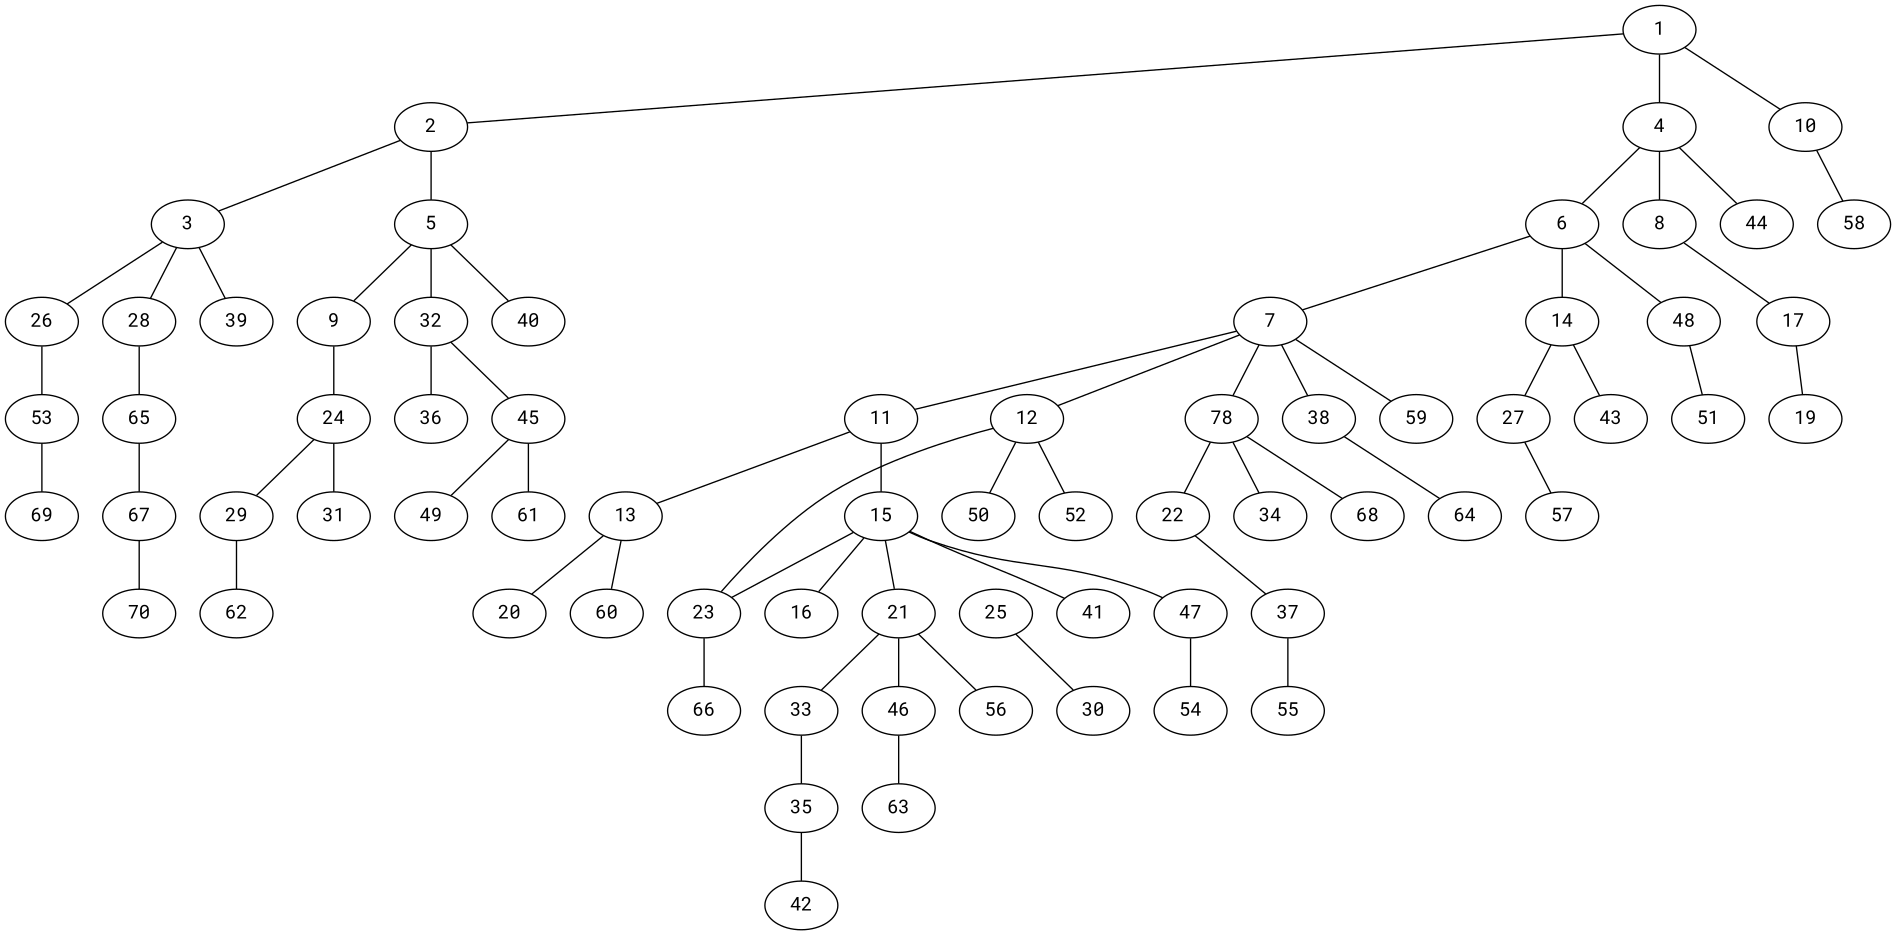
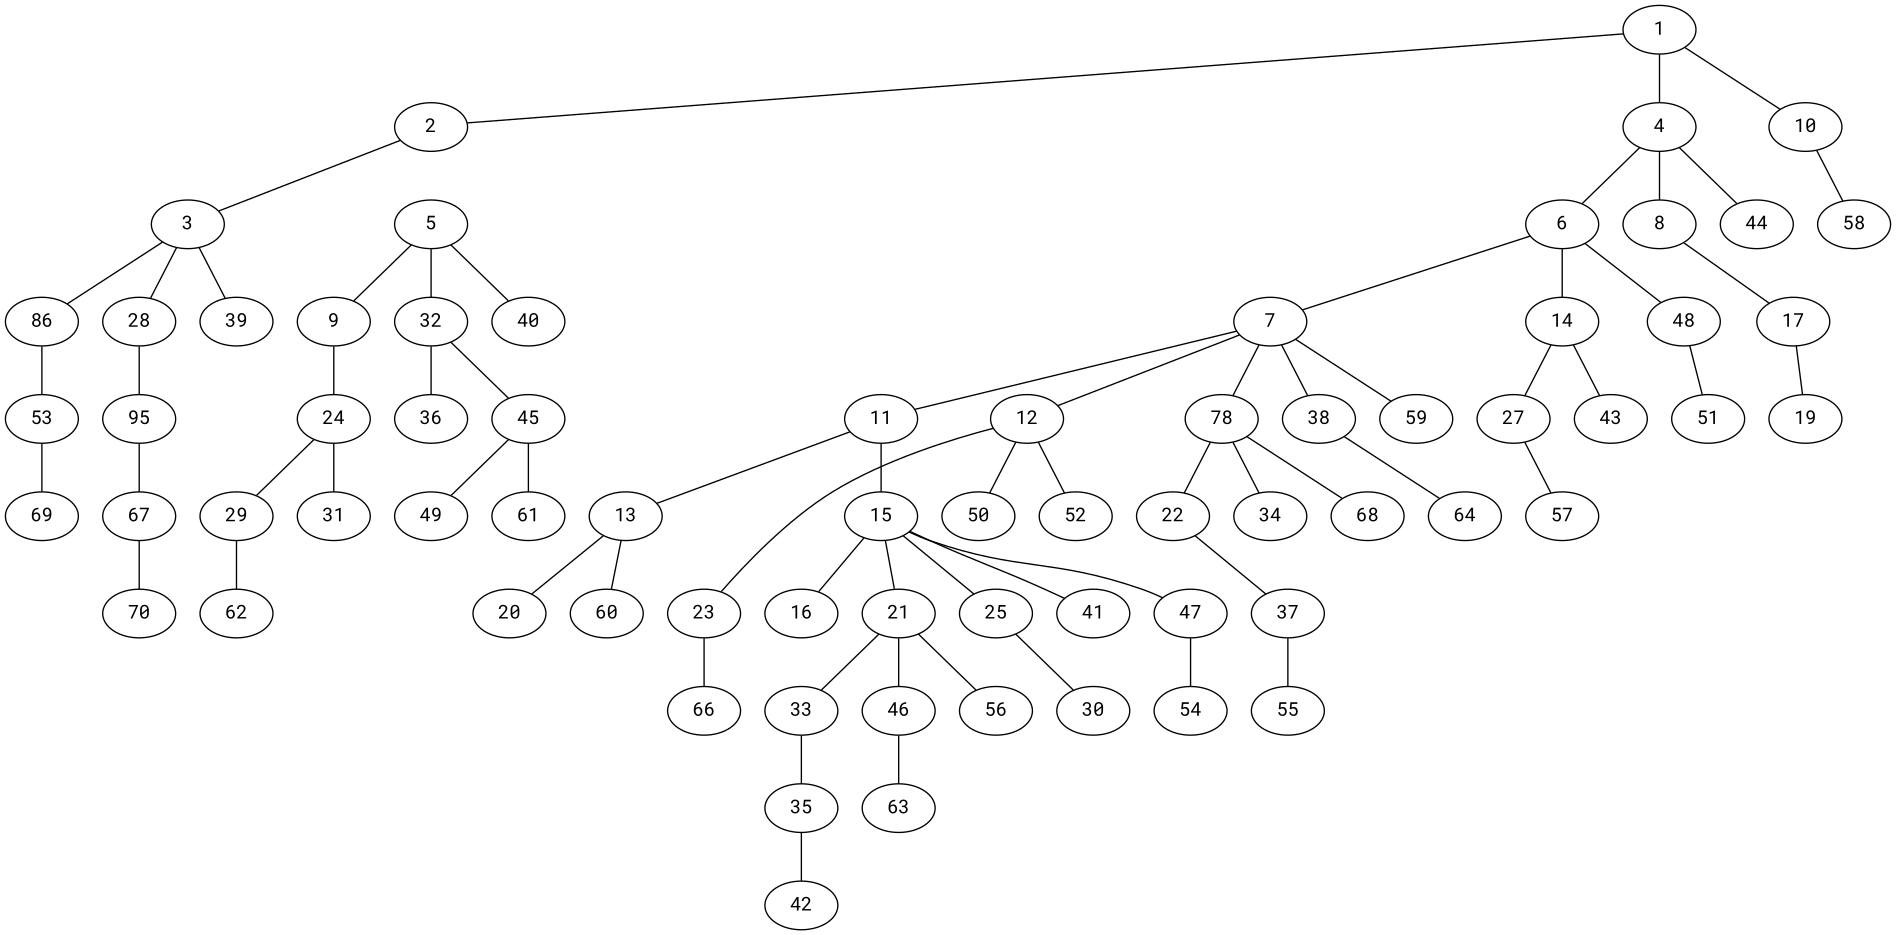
  graph {
    fontname="Roboto Mono"
    node [fontname="Roboto Mono"]
    edge [fontname="Roboto Mono"]
    1
    2
    4
    10
    3
    5
    6
    8
    44
    58
-   26
+   26 [label=86]
    28
    39
    9
    32
    40
    7
    14
    48
    17
    53
-   65
+   65 [label=95]
    24
    36
    45
    69
    67
    11
    12
    n30 [label=78]
    38
    59
    27
    43
    51
    19
    29
    31
    49
    61
    13
    15
    23
    50
    52
    22
    34
    68
    64
    57
    20
    60
    16
    21
    25
    41
    47
    66
    37
    62
    33
    46
    56
    30
    54
    35
    63
    55
    42
    70
    1 -- 2
    1 -- 4
    1 -- 10
    2 -- 3
-   2 -- 5
    4 -- 6
    4 -- 8
    4 -- 44
    10 -- 58
    3 -- 26
    3 -- 28
    3 -- 39
    5 -- 9
    5 -- 32
    5 -- 40
    6 -- 7
    6 -- 14
    6 -- 48
    8 -- 17
    26 -- 53
    28 -- 65
    9 -- 24
    32 -- 36
    32 -- 45
    7 -- 11
    7 -- 12
    7 -- n30
    7 -- 38
    7 -- 59
    14 -- 27
    14 -- 43
    48 -- 51
    17 -- 19
    53 -- 69
    65 -- 67
    24 -- 29
    24 -- 31
    45 -- 49
    45 -- 61
    67 -- 70
    11 -- 13
    11 -- 15
    12 -- 23
    12 -- 50
    12 -- 52
    n30 -- 22
    n30 -- 34
    n30 -- 68
    38 -- 64
    27 -- 57
    29 -- 62
    13 -- 20
    13 -- 60
    15 -- 16
    15 -- 21
-   15 -- 23
+   15 -- 25
    15 -- 41
    15 -- 47
    23 -- 66
    22 -- 37
    21 -- 33
    21 -- 46
    21 -- 56
    25 -- 30
    47 -- 54
    37 -- 55
    33 -- 35
    46 -- 63
    35 -- 42
  }
